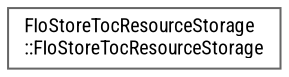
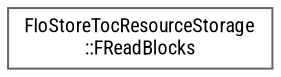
  digraph {
    rankdir=LR
    fontname="Roboto Condensed"
-   n1 [color=grey40 fillcolor=white fontname="Roboto Condensed" fontsize=10 height=0.2 label="FIoStoreTocResourceStorage\l::FIoStoreTocResourceStorage" shape=box style=filled width=0.4]
+   n1 [color=grey40 fillcolor=white fontname="Roboto Condensed" fontsize=10 height=0.2 label="FIoStoreTocResourceStorage\l::FReadBlocks" shape=box style=filled width=0.4]
  }
